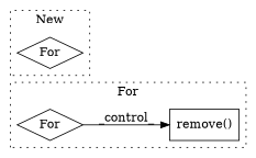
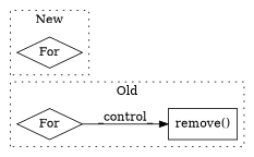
  digraph {
    rankdir=LR
    node [a=107 shape=diamond]
    n1 [a=75 l="10,1" label="remove()" s="1464,1484" shape=box]
    n2 [l="4,10" label=For s="1425,1454"]
    n3 [l="4,14" label=For s="2142,2185"]
    subgraph cluster_1 {
-     label=For
+     label=Old
      style=dotted
      n1
      n2
    }
    subgraph cluster_2 {
      label=New
      style=dotted
      n3
    }
    n2 -> n1 [label=_control_]
  }
